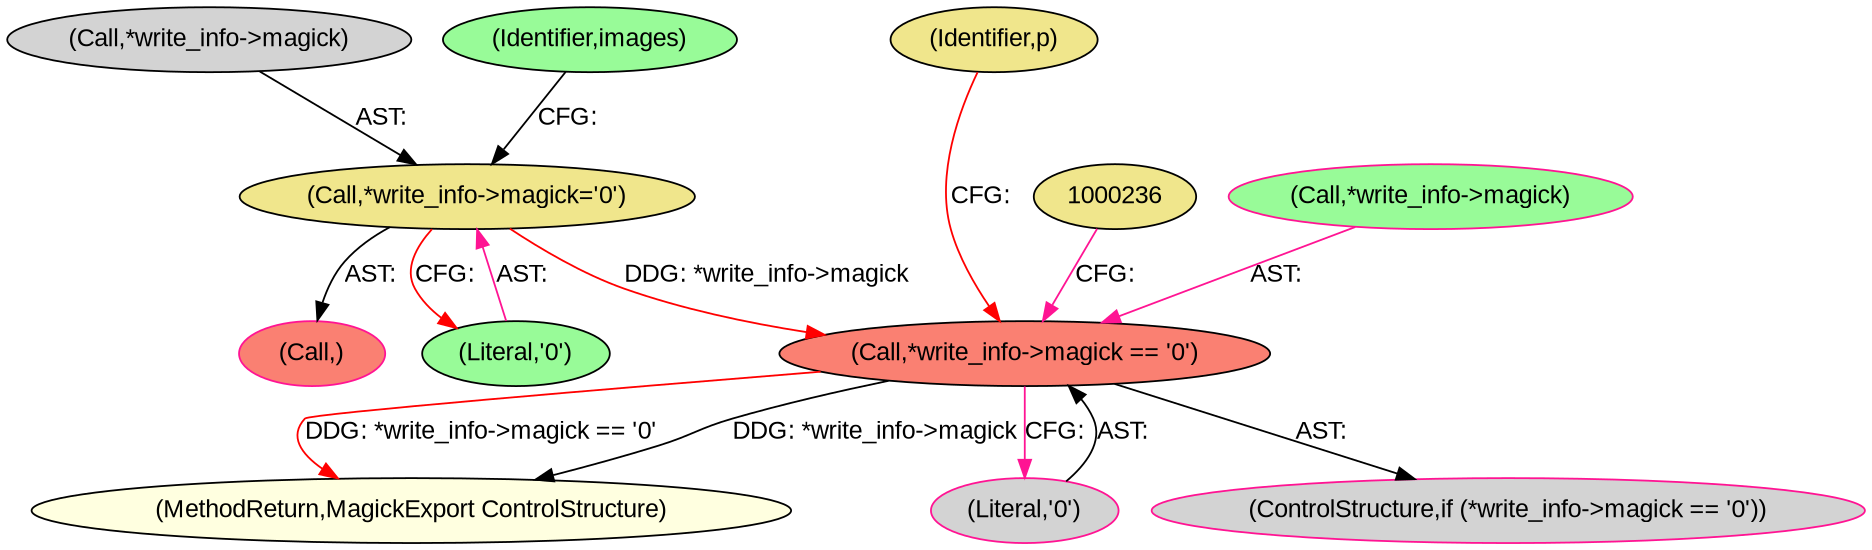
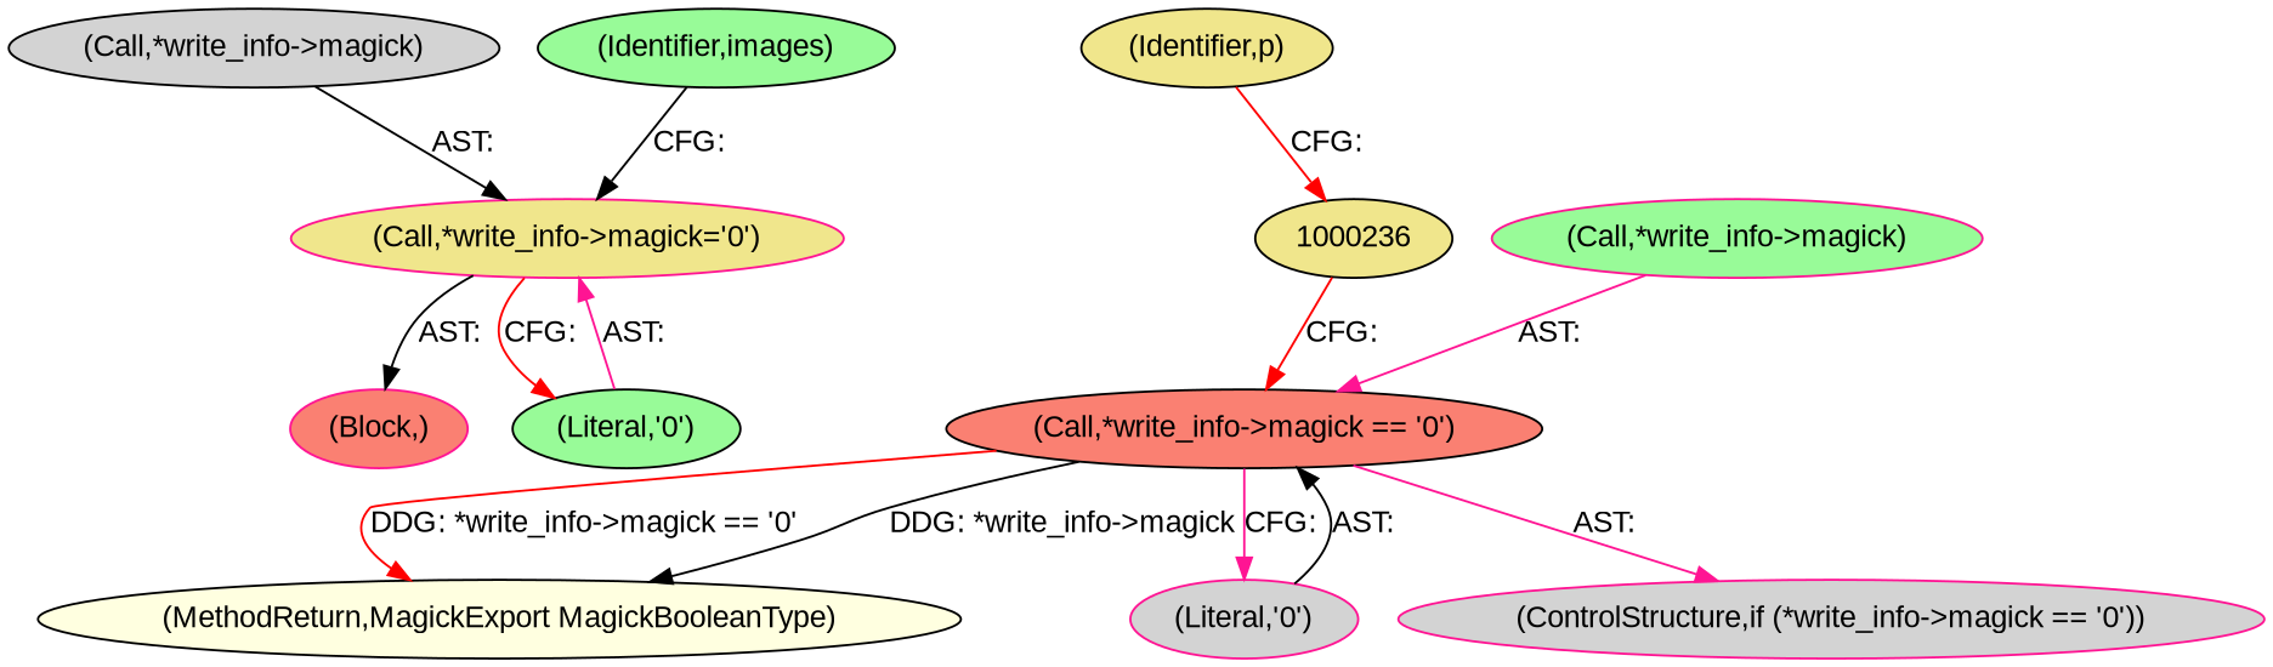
  digraph {
    fontname="Liberation Sans"
    node [color=black fillcolor=lightgrey fontname="Liberation Sans" style=filled]
    edge [color=red fontname="Liberation Sans"]
    n1 [fillcolor=salmon label="(Call,*write_info->magick == '\0')"]
-   n2 [fillcolor=lightyellow label="(MethodReturn,MagickExport ControlStructure)"]
+   n2 [fillcolor=lightyellow label="(MethodReturn,MagickExport MagickBooleanType)"]
    n3 [color=deeppink label="(Literal,'\0')"]
    n4 [color=deeppink label="(ControlStructure,if (*write_info->magick == '\0'))"]
-   n5 [fillcolor=khaki label="(Call,*write_info->magick='\0')"]
-   n6 [color=deeppink fillcolor=salmon label="(Call,)"]
+   n5 [color=deeppink fillcolor=khaki label="(Call,*write_info->magick='\0')"]
+   n6 [color=deeppink fillcolor=salmon label="(Block,)"]
    n7 [fillcolor=palegreen label="(Literal,'\0')"]
    n8 [label="(Call,*write_info->magick)"]
    n9 [fillcolor=khaki label="(Identifier,p)"]
    n10 [fillcolor=palegreen label="(Identifier,images)"]
    n11 [color=deeppink fillcolor=palegreen label="(Call,*write_info->magick)"]
    1000236 [fillcolor=khaki]
    n1 -> n2 [label="DDG: *write_info->magick == '\0'"]
    n1 -> n2 [color=black label="DDG: *write_info->magick"]
    n1 -> n3 [color=deeppink label="CFG: "]
-   n1 -> n4 [color=black label="AST: "]
+   n1 -> n4 [color=deeppink label="AST: "]
    n3 -> n1 [color=black label="AST: "]
-   n5 -> n1 [label="DDG: *write_info->magick"]
    n5 -> n6 [color=black label="AST: "]
    n5 -> n7 [label="CFG: "]
    n7 -> n5 [color=deeppink label="AST: "]
    n8 -> n5 [color=black label="AST: "]
-   n9 -> n1 [label="CFG: "]
+   n9 -> 1000236 [label="CFG: "]
    n10 -> n5 [color=black label="CFG: "]
    n11 -> n1 [color=deeppink label="AST: "]
-   1000236 -> n1 [color=deeppink label="CFG: "]
+   1000236 -> n1 [label="CFG: "]
  }
